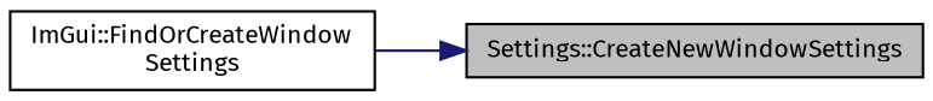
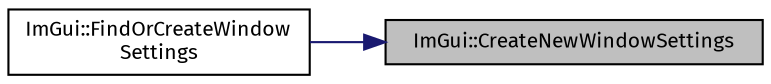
  digraph {
    rankdir=RL
    fontname="Fira Sans"
    node [color=black fontname="Fira Sans" fontsize=10 shape=record style=filled]
-   n1 [fillcolor=grey75 fontcolor=black height=0.2 label="Settings::CreateNewWindowSettings" width=0.4]
+   n1 [fillcolor=grey75 fontcolor=black height=0.2 label="ImGui::CreateNewWindowSettings" width=0.4]
    n2 [fillcolor=white height=0.2 label="ImGui::FindOrCreateWindow\lSettings" width=0.4]
    n1 -> n2 [color=midnightblue dir=back fontname="Fira Sans" fontsize=10 labelfontname=Helvetica labelfontsize=10 style=solid]
  }
